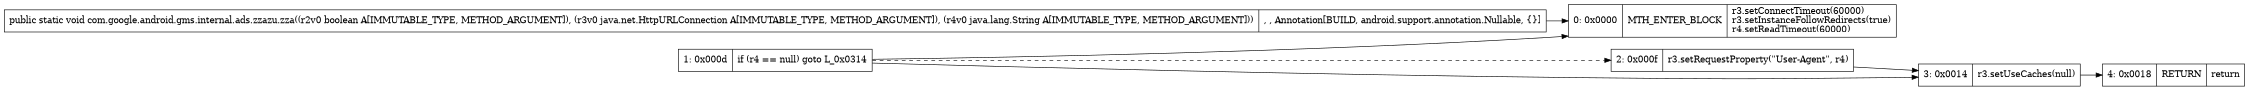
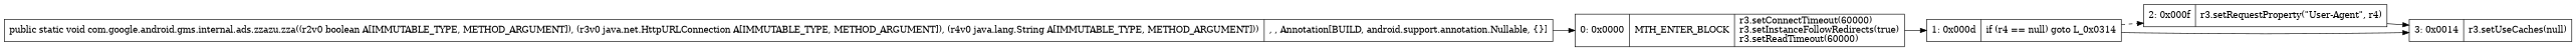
  digraph {
    fontname="DejaVu Serif"
    rankdir=LR
    node [fontname="DejaVu Serif" shape=record]
    edge [fontname="DejaVu Serif"]
-   n1 [label="{0\:\ 0x0000|MTH_ENTER_BLOCK\l|r3.setConnectTimeout(60000)\lr3.setInstanceFollowRedirects(true)\lr4.setReadTimeout(60000)\l}"]
+   n1 [label="{0\:\ 0x0000|MTH_ENTER_BLOCK\l|r3.setConnectTimeout(60000)\lr3.setInstanceFollowRedirects(true)\lr3.setReadTimeout(60000)\l}"]
    n2 [label="{1\:\ 0x000d|if (r4 == null) goto L_0x0314\l}"]
    n3 [label="{2\:\ 0x000f|r3.setRequestProperty(\"User\-Agent\", r4)\l}"]
    n4 [label="{3\:\ 0x0014|r3.setUseCaches(null)\l}"]
-   n5 [label="{4\:\ 0x0018|RETURN\l|return\l}"]
    n6 [label="{public static void com.google.android.gms.internal.ads.zzazu.zza((r2v0 boolean A[IMMUTABLE_TYPE, METHOD_ARGUMENT]), (r3v0 java.net.HttpURLConnection A[IMMUTABLE_TYPE, METHOD_ARGUMENT]), (r4v0 java.lang.String A[IMMUTABLE_TYPE, METHOD_ARGUMENT]))  | , , Annotation[BUILD, android.support.annotation.Nullable, \{\}]\l}"]
-   n2 -> n1
+   n1 -> n2
    n2 -> n3 [style=dashed]
    n2 -> n4
    n3 -> n4
-   n4 -> n5
    n6 -> n1
  }
